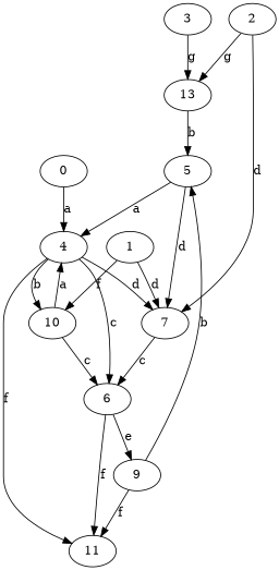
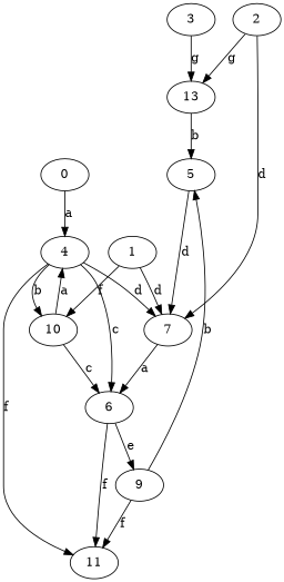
  strict digraph {
    3
    13
    5
    4
    6
    7
    10
    11
    9
    0
    1
    2
    3 -> 13 [label=g]
    13 -> 5 [label=b]
-   5 -> 4 [label=a]
    5 -> 7 [label=d]
    4 -> 6 [label=c]
    4 -> 7 [label=d]
    4 -> 10 [label=b]
    4 -> 11 [label=f]
    6 -> 11 [label=f]
    6 -> 9 [label=e]
-   7 -> 6 [label=c]
+   7 -> 6 [label=a]
    10 -> 4 [label=a]
    10 -> 6 [label=c]
    9 -> 5 [label=b]
    9 -> 11 [label=f]
    0 -> 4 [label=a]
    1 -> 7 [label=d]
    1 -> 10 [label=f]
    2 -> 13 [label=g]
    2 -> 7 [label=d]
  }
